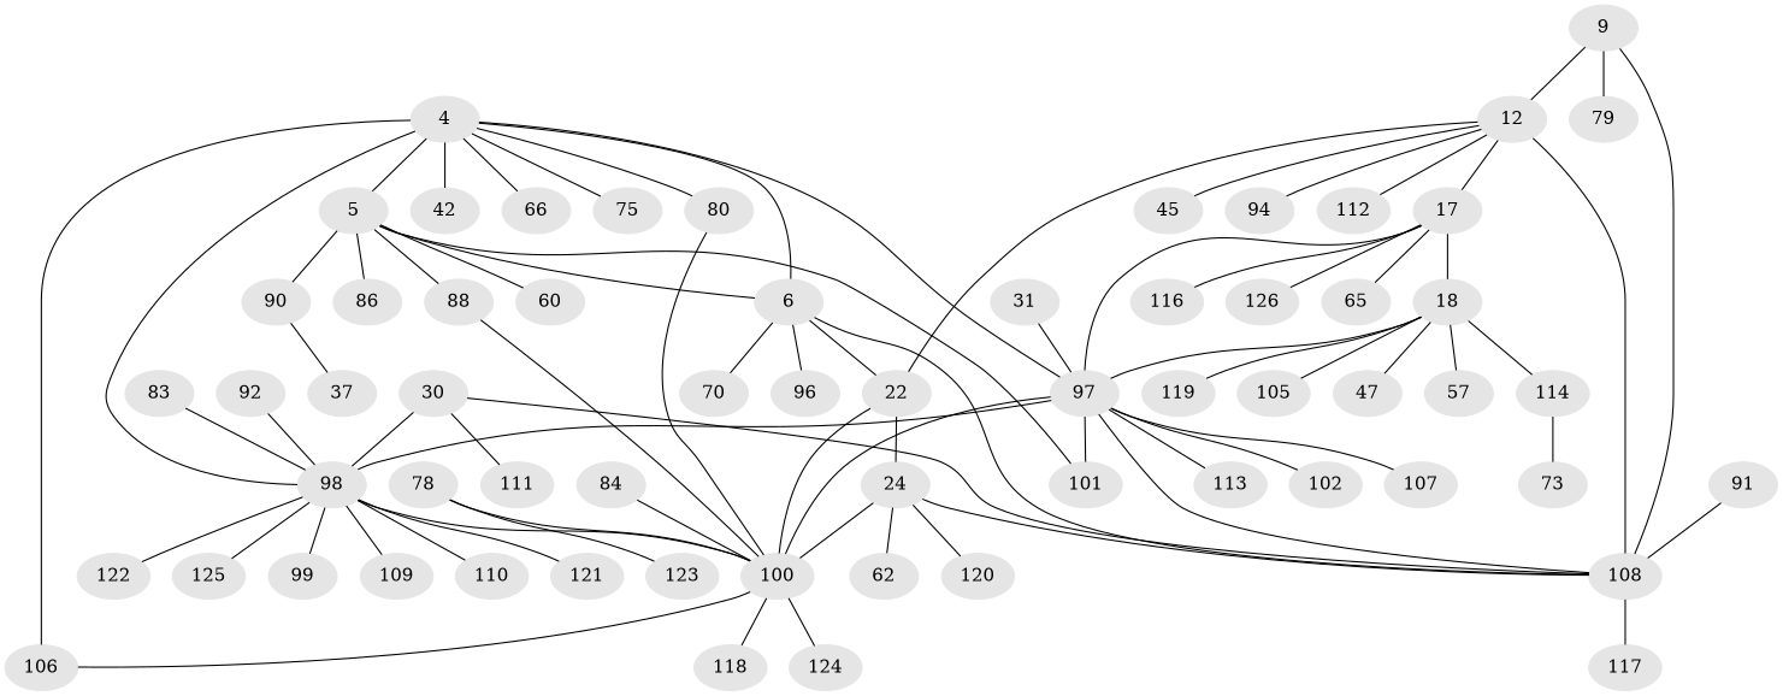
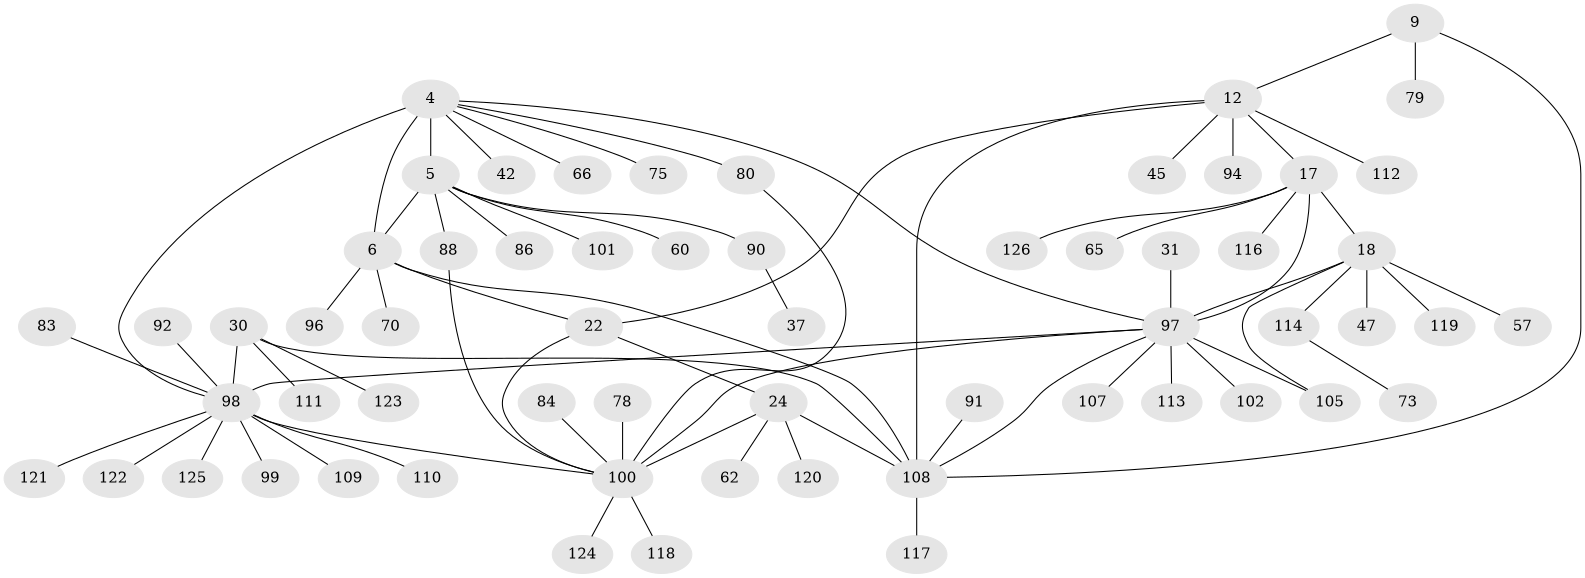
  graph {
    node [color=gray90 style=filled]
    4 [super="+3"]
    5 [super="+1"]
    6 [super="+2"]
    42
    66
    80
    n7 [label=75]
    97 [super="+16"]
    98 [super="+29+35+38+26+64+48+53+68+72+76"]
-   106 [super="+55+85+103"]
    60
    86
    88 [super="+77"]
    90
    101
    22 [super="+19"]
    70
    96
    108 [super="+67+74+89"]
    100 [super="+49"]
    102
    107
    113 [super="+87"]
    99
    109
    110
    121
    122
    125 [super="+41"]
    37
    24 [super="+23"]
    117
    9 [super="+8"]
    12 [super="+11"]
    79
    17 [super="+13"]
    n37 [label=45 super="+33"]
    94
    112
    18 [super="+15"]
    65
    116
    126
    n44 [label=47]
    57
    105
    114
    119 [super="+82"]
    73
    62
    120
    118
    124
    30 [super="+27"]
    111 [super="+104"]
    123 [super="+81+93"]
    31
    78
    83
    84 [super="+54+69"]
    91
    92
    4 -- 5 [weight=4]
    4 -- 6 [weight=4]
    4 -- 42
    4 -- 66
    4 -- 80
    4 -- n7
    4 -- 97
    4 -- 98 [weight=2]
-   4 -- 106 [weight=2]
    5 -- 6 [weight=4]
    5 -- 60
    5 -- 86
    5 -- 88
    5 -- 90
    5 -- 101
    6 -- 22
    6 -- 70
    6 -- 96
    6 -- 108
    80 -- 100
    97 -- 98
-   97 -- 101
+   97 -- 105
    97 -- 108
    97 -- 100 [weight=2]
    97 -- 102
    97 -- 107
    97 -- 113
    98 -- 100
    98 -- 99
    98 -- 109
    98 -- 110
    98 -- 121
    98 -- 122
    98 -- 125
    88 -- 100
    90 -- 37
    22 -- 100 [weight=4]
    22 -- 24 [weight=4]
    108 -- 117
-   100 -- 106
    100 -- 118
    100 -- 124
    24 -- 108
    24 -- 100 [weight=4]
    24 -- 62
    24 -- 120
    9 -- 108 [weight=4]
    9 -- 12 [weight=4]
    9 -- 79
    12 -- 22
    12 -- 108 [weight=4]
    12 -- 17
    12 -- n37
    12 -- 94
    12 -- 112
    17 -- 97 [weight=4]
    17 -- 18 [weight=4]
    17 -- 65
    17 -- 116
    17 -- 126
    18 -- 97 [weight=4]
    18 -- n44
    18 -- 57
    18 -- 105
    18 -- 114
    18 -- 119
    114 -- 73
    30 -- 98 [weight=8]
    30 -- 108
    30 -- 111
-   78 -- 123
+   30 -- 123
    31 -- 97
    78 -- 100
    83 -- 98
    84 -- 100
    91 -- 108
    92 -- 98
  }
